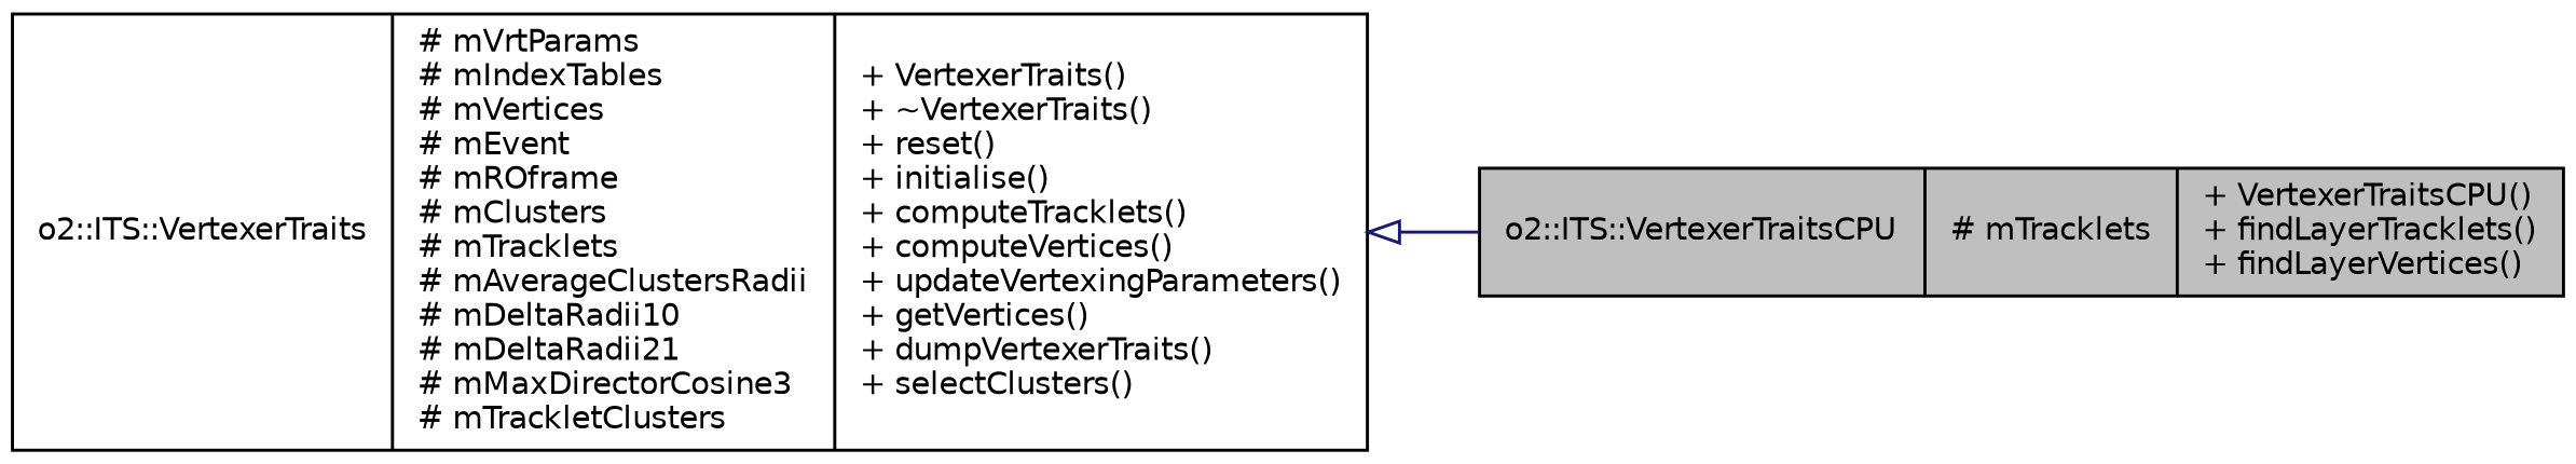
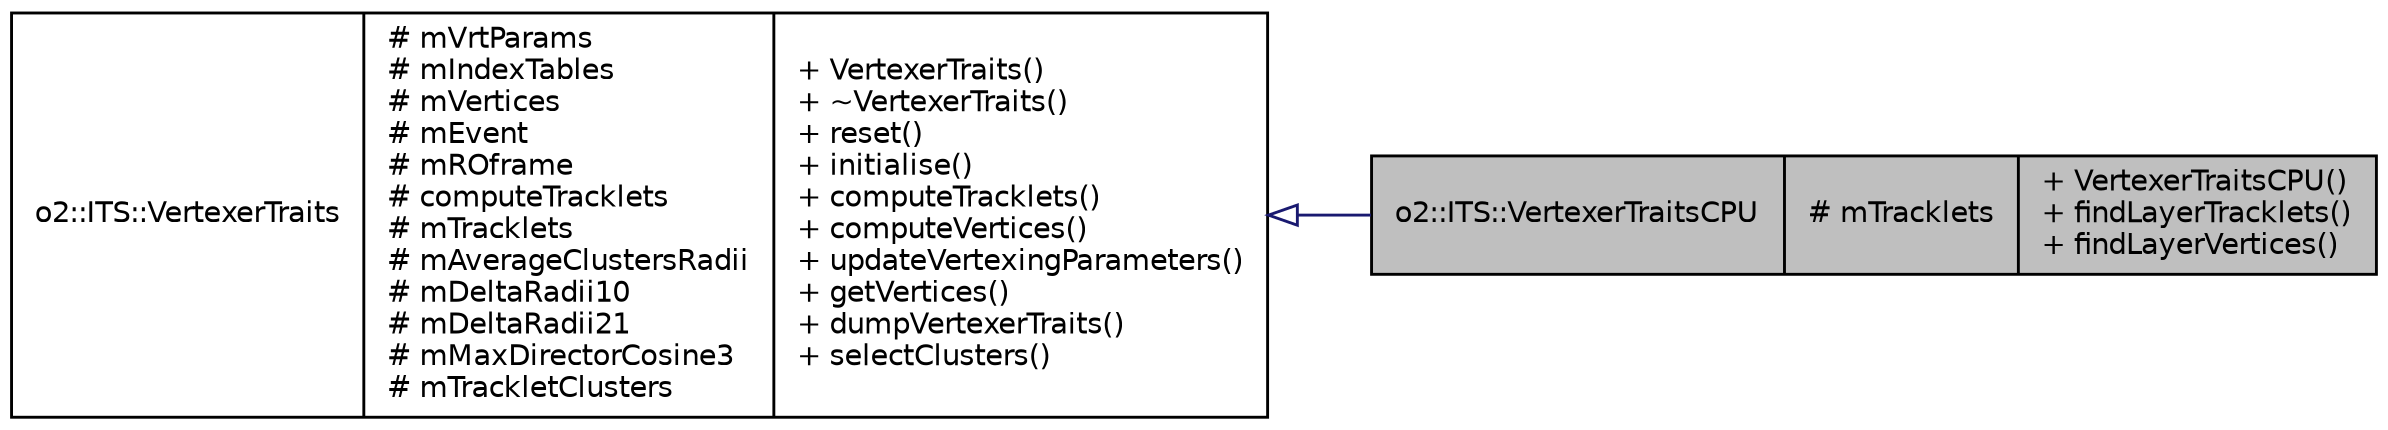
  digraph {
    rankdir=LR
    node [color=black fontname=Helvetica fontsize=10 shape=record]
    n1 [fillcolor=grey75 fontcolor=black height=0.2 label="{o2::ITS::VertexerTraitsCPU\n|# mTracklets\l|+ VertexerTraitsCPU()\l+ findLayerTracklets()\l+ findLayerVertices()\l}" style=filled width=0.4]
-   n2 [height=0.2 label="{o2::ITS::VertexerTraits\n|# mVrtParams\l# mIndexTables\l# mVertices\l# mEvent\l# mROframe\l# mClusters\l# mTracklets\l# mAverageClustersRadii\l# mDeltaRadii10\l# mDeltaRadii21\l# mMaxDirectorCosine3\l# mTrackletClusters\l|+ VertexerTraits()\l+ ~VertexerTraits()\l+ reset()\l+ initialise()\l+ computeTracklets()\l+ computeVertices()\l+ updateVertexingParameters()\l+ getVertices()\l+ dumpVertexerTraits()\l+ selectClusters()\l}" width=0.4]
+   n2 [height=0.2 label="{o2::ITS::VertexerTraits\n|# mVrtParams\l# mIndexTables\l# mVertices\l# mEvent\l# mROframe\l# computeTracklets\l# mTracklets\l# mAverageClustersRadii\l# mDeltaRadii10\l# mDeltaRadii21\l# mMaxDirectorCosine3\l# mTrackletClusters\l|+ VertexerTraits()\l+ ~VertexerTraits()\l+ reset()\l+ initialise()\l+ computeTracklets()\l+ computeVertices()\l+ updateVertexingParameters()\l+ getVertices()\l+ dumpVertexerTraits()\l+ selectClusters()\l}" width=0.4]
    n2 -> n1 [arrowtail=onormal color=midnightblue dir=back fontname=Helvetica fontsize=10 labelfontname=Helvetica labelfontsize=10 style=solid]
  }
